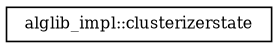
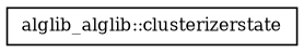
  digraph {
    rankdir=LR
    fontname="DejaVu Serif"
-   n1 [color=black fillcolor=white fontname="DejaVu Serif" fontsize=10 height=0.2 label="alglib_impl::clusterizerstate" shape=record style=filled width=0.4]
+   n1 [color=black fillcolor=white fontname="DejaVu Serif" fontsize=10 height=0.2 label="alglib_alglib::clusterizerstate" shape=record style=filled width=0.4]
  }
